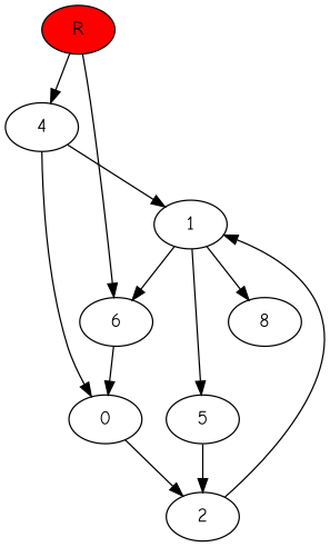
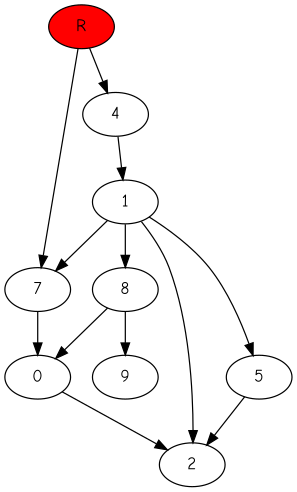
  digraph {
    fontname="Comic Neue"
    node [fontname="Comic Neue"]
    edge [fontname="Comic Neue"]
    1
    2
    5
    8
-   6
+   6 [label=7]
+   9
    4
    n8 [label=0]
    R [fillcolor="#ff0000" style=filled]
-   2 -> 1
+   1 -> 2
    1 -> 5
    1 -> 8
    1 -> 6
    5 -> 2
+   8 -> 9
    6 -> n8
    4 -> 1
-   4 -> n8
+   8 -> n8
    n8 -> 2
    R -> 6
    R -> 4
  }
